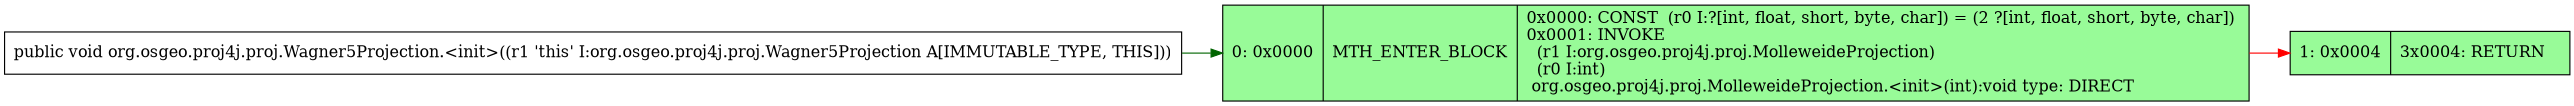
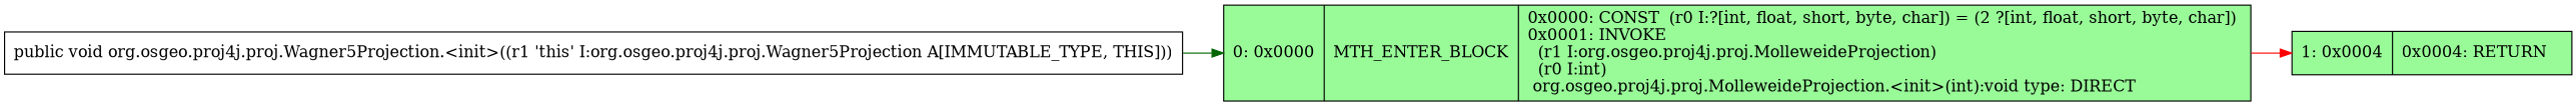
  digraph {
    rankdir=LR
    node [shape=record style=filled fillcolor=palegreen]
    n1 [label="{0\:\ 0x0000|MTH_ENTER_BLOCK\l|0x0000: CONST  (r0 I:?[int, float, short, byte, char]) = (2 ?[int, float, short, byte, char]) \l0x0001: INVOKE  \l  (r1 I:org.osgeo.proj4j.proj.MolleweideProjection)\l  (r0 I:int)\l org.osgeo.proj4j.proj.MolleweideProjection.\<init\>(int):void type: DIRECT \l}"]
-   n2 [label="{1\:\ 0x0004|3x0004: RETURN   \l}"]
+   n2 [label="{1\:\ 0x0004|0x0004: RETURN   \l}"]
    n3 [label="{public void org.osgeo.proj4j.proj.Wagner5Projection.\<init\>((r1 'this' I:org.osgeo.proj4j.proj.Wagner5Projection A[IMMUTABLE_TYPE, THIS])) }" fillcolor=white]
    n1 -> n2 [color=red]
    n3 -> n1 [color=darkgreen]
  }
